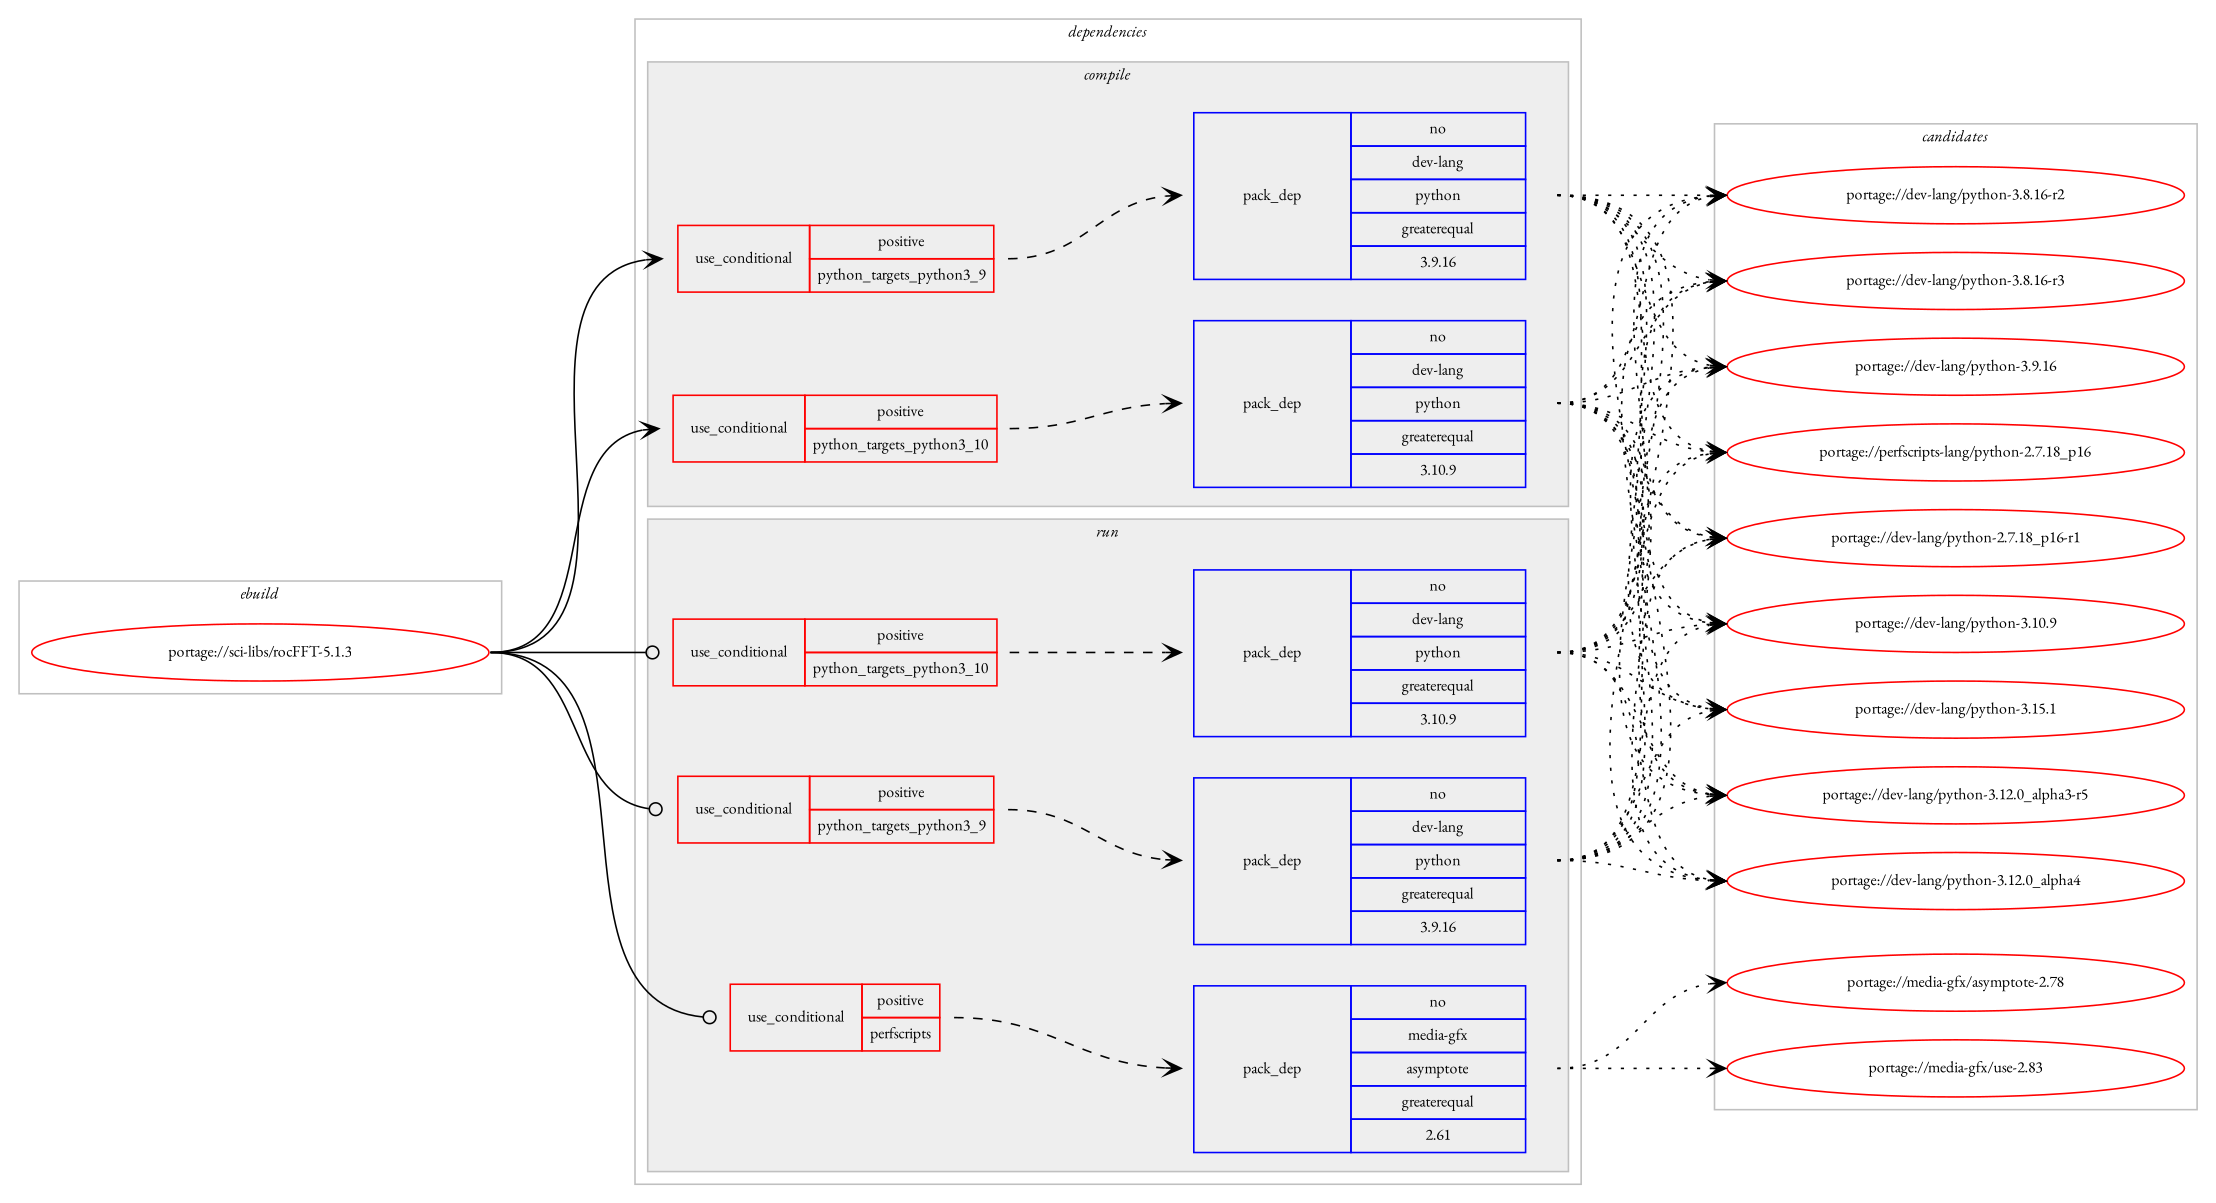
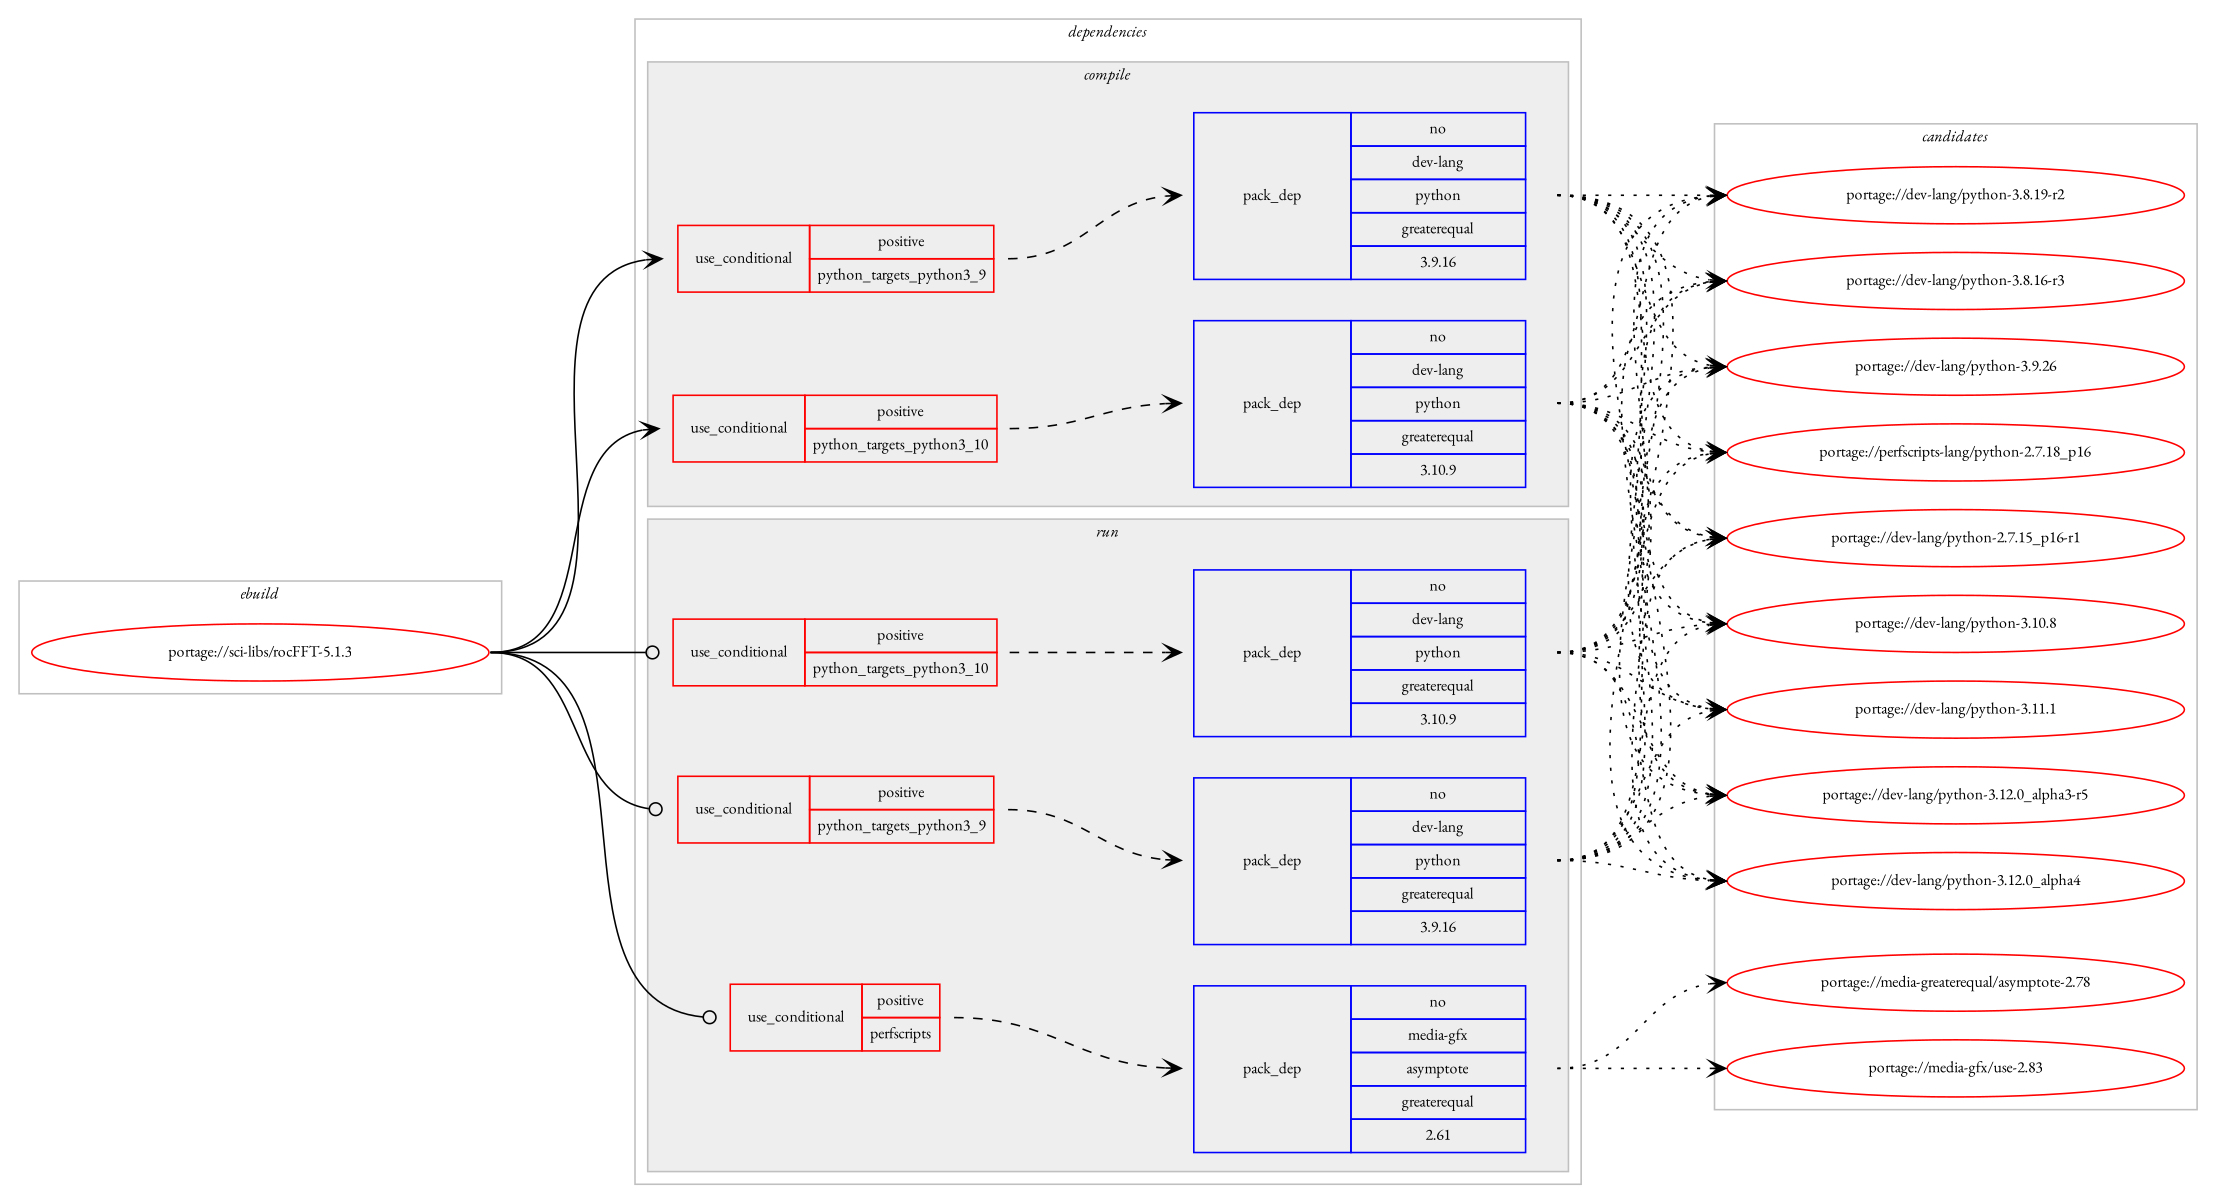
  digraph {
    compound=true
    concentrate=true
    fontname="EB Garamond"
    fontsize=10
    newrank=true
    rankdir=LR
    ranksep=1.5
    node [color=red fontname="EB Garamond" fontsize=10]
    edge [arrowhead=vee fontname="EB Garamond" headport=w style=dotted tailport=e weight=100]
    n1 [label="portage://sci-libs/rocFFT-5.1.3" width=4]
    n2 [color=blue label=<<TABLE BORDER="0" CELLBORDER="1" CELLSPACING="0" CELLPADDING="4" WIDTH="220"><TR><TD ROWSPAN="6" CELLPADDING="30">pack_dep</TD></TR><TR><TD WIDTH="110">no</TD></TR><TR><TD>dev-lang</TD></TR><TR><TD>python</TD></TR><TR><TD>greaterequal</TD></TR><TR><TD>3.10.9</TD></TR></TABLE>> shape=none]
    n3 [label=<<TABLE BORDER="0" CELLBORDER="1" CELLSPACING="0" CELLPADDING="4"><TR><TD ROWSPAN="3" CELLPADDING="10">use_conditional</TD></TR><TR><TD>positive</TD></TR><TR><TD>python_targets_python3_10</TD></TR></TABLE>> shape=none]
    n4 [color=blue label=<<TABLE BORDER="0" CELLBORDER="1" CELLSPACING="0" CELLPADDING="4" WIDTH="220"><TR><TD ROWSPAN="6" CELLPADDING="30">pack_dep</TD></TR><TR><TD WIDTH="110">no</TD></TR><TR><TD>dev-lang</TD></TR><TR><TD>python</TD></TR><TR><TD>greaterequal</TD></TR><TR><TD>3.9.16</TD></TR></TABLE>> shape=none]
    n5 [label=<<TABLE BORDER="0" CELLBORDER="1" CELLSPACING="0" CELLPADDING="4"><TR><TD ROWSPAN="3" CELLPADDING="10">use_conditional</TD></TR><TR><TD>positive</TD></TR><TR><TD>python_targets_python3_9</TD></TR></TABLE>> shape=none]
    n6 [color=blue label=<<TABLE BORDER="0" CELLBORDER="1" CELLSPACING="0" CELLPADDING="4" WIDTH="220"><TR><TD ROWSPAN="6" CELLPADDING="30">pack_dep</TD></TR><TR><TD WIDTH="110">no</TD></TR><TR><TD>media-gfx</TD></TR><TR><TD>asymptote</TD></TR><TR><TD>greaterequal</TD></TR><TR><TD>2.61</TD></TR></TABLE>> shape=none]
    n7 [label=<<TABLE BORDER="0" CELLBORDER="1" CELLSPACING="0" CELLPADDING="4"><TR><TD ROWSPAN="3" CELLPADDING="10">use_conditional</TD></TR><TR><TD>positive</TD></TR><TR><TD>perfscripts</TD></TR></TABLE>> shape=none]
    n8 [color=blue label=<<TABLE BORDER="0" CELLBORDER="1" CELLSPACING="0" CELLPADDING="4" WIDTH="220"><TR><TD ROWSPAN="6" CELLPADDING="30">pack_dep</TD></TR><TR><TD WIDTH="110">no</TD></TR><TR><TD>dev-lang</TD></TR><TR><TD>python</TD></TR><TR><TD>greaterequal</TD></TR><TR><TD>3.10.9</TD></TR></TABLE>> shape=none]
    n9 [label=<<TABLE BORDER="0" CELLBORDER="1" CELLSPACING="0" CELLPADDING="4"><TR><TD ROWSPAN="3" CELLPADDING="10">use_conditional</TD></TR><TR><TD>positive</TD></TR><TR><TD>python_targets_python3_10</TD></TR></TABLE>> shape=none]
    n10 [color=blue label=<<TABLE BORDER="0" CELLBORDER="1" CELLSPACING="0" CELLPADDING="4" WIDTH="220"><TR><TD ROWSPAN="6" CELLPADDING="30">pack_dep</TD></TR><TR><TD WIDTH="110">no</TD></TR><TR><TD>dev-lang</TD></TR><TR><TD>python</TD></TR><TR><TD>greaterequal</TD></TR><TR><TD>3.9.16</TD></TR></TABLE>> shape=none]
    n11 [label=<<TABLE BORDER="0" CELLBORDER="1" CELLSPACING="0" CELLPADDING="4"><TR><TD ROWSPAN="3" CELLPADDING="10">use_conditional</TD></TR><TR><TD>positive</TD></TR><TR><TD>python_targets_python3_9</TD></TR></TABLE>> shape=none]
    n12 [label="portage://perfscripts-lang/python-2.7.18_p16" width=4]
-   n13 [label="portage://dev-lang/python-2.7.18_p16-r1" width=4]
-   n14 [label="portage://dev-lang/python-3.10.9" width=4]
-   n15 [label="portage://dev-lang/python-3.15.1" width=4]
+   n13 [label="portage://dev-lang/python-2.7.15_p16-r1" width=4]
+   n14 [label="portage://dev-lang/python-3.10.8" width=4]
+   n15 [label="portage://dev-lang/python-3.11.1" width=4]
    n16 [label="portage://dev-lang/python-3.12.0_alpha3-r5" width=4]
    n17 [label="portage://dev-lang/python-3.12.0_alpha4" width=4]
-   n18 [label="portage://dev-lang/python-3.8.16-r2" width=4]
+   n18 [label="portage://dev-lang/python-3.8.19-r2" width=4]
    n19 [label="portage://dev-lang/python-3.8.16-r3" width=4]
-   n20 [label="portage://dev-lang/python-3.9.16" width=4]
-   n21 [label="portage://media-gfx/asymptote-2.78" width=4]
+   n20 [label="portage://dev-lang/python-3.9.26" width=4]
+   n21 [label="portage://media-greaterequal/asymptote-2.78" width=4]
    n22 [label="portage://media-gfx/use-2.83" width=4]
    subgraph cluster_1 {
      color=gray
      label=<<i>ebuild</i>>
      rank=same
      n1
    }
    subgraph cluster_2 {
      color=gray
      label=<<i>dependencies</i>>
      subgraph cluster_3 {
        color=gray
        fillcolor="#eeeeee"
        label=<<i>compile</i>>
        style=filled
        subgraph sub_4 {
          color=gray
          fillcolor="#eeeeee"
          label=<<i>compile</i>>
          style=filled
          n3
          subgraph sub_5 {
            color=gray
            fillcolor="#eeeeee"
            label=<<i>compile</i>>
            style=filled
            n2
          }
        }
        subgraph sub_6 {
          color=gray
          fillcolor="#eeeeee"
          label=<<i>compile</i>>
          style=filled
          n5
          subgraph sub_7 {
            color=gray
            fillcolor="#eeeeee"
            label=<<i>compile</i>>
            style=filled
            n4
          }
        }
      }
      subgraph cluster_8 {
        color=gray
        fillcolor="#eeeeee"
        label=<<i>compile and run</i>>
        style=filled
      }
      subgraph cluster_9 {
        color=gray
        fillcolor="#eeeeee"
        label=<<i>run</i>>
        style=filled
        subgraph sub_10 {
          color=gray
          fillcolor="#eeeeee"
          label=<<i>run</i>>
          style=filled
          n7
          subgraph sub_11 {
            color=gray
            fillcolor="#eeeeee"
            label=<<i>run</i>>
            style=filled
            n6
          }
        }
        subgraph sub_12 {
          color=gray
          fillcolor="#eeeeee"
          label=<<i>run</i>>
          style=filled
          n9
          subgraph sub_13 {
            color=gray
            fillcolor="#eeeeee"
            label=<<i>run</i>>
            style=filled
            n8
          }
        }
        subgraph sub_14 {
          color=gray
          fillcolor="#eeeeee"
          label=<<i>run</i>>
          style=filled
          n11
          subgraph sub_15 {
            color=gray
            fillcolor="#eeeeee"
            label=<<i>run</i>>
            style=filled
            n10
          }
        }
      }
    }
    subgraph cluster_16 {
      color=gray
      label=<<i>candidates</i>>
      rank=same
      subgraph sub_17 {
        color=black
        label=<<i>candidates</i>>
        nodesep=1
        rank=same
        n12
        n13
        n14
        n15
        n16
        n17
        n18
        n19
        n20
      }
      subgraph sub_18 {
        color=black
        label=<<i>candidates</i>>
        nodesep=1
        rank=same
        n12
        n13
        n14
        n15
        n16
        n17
        n18
        n19
        n20
      }
      subgraph sub_19 {
        color=black
        label=<<i>candidates</i>>
        nodesep=1
        rank=same
        n21
        n22
      }
      subgraph sub_20 {
        color=black
        label=<<i>candidates</i>>
        nodesep=1
        rank=same
        n12
        n13
        n14
        n15
        n16
        n17
        n18
        n19
        n20
      }
      subgraph sub_21 {
        color=black
        label=<<i>candidates</i>>
        nodesep=1
        rank=same
        n12
        n13
        n14
        n15
        n16
        n17
        n18
        n19
        n20
      }
    }
    n1 -> n3 [style=solid weight=20]
    n1 -> n5 [style=solid weight=20]
    n1 -> n7 [arrowhead=odot style=solid weight=20]
    n1 -> n9 [arrowhead=odot style=solid weight=20]
    n1 -> n11 [arrowhead=odot style=solid weight=20]
    n2 -> n12
    n2 -> n13
    n2 -> n14
    n2 -> n15
    n2 -> n16
    n2 -> n17
    n2 -> n18
    n2 -> n19
    n2 -> n20
    n3 -> n2 [style=dashed weight=20]
    n4 -> n12
    n4 -> n13
    n4 -> n14
    n4 -> n15
    n4 -> n16
    n4 -> n17
    n4 -> n18
    n4 -> n19
    n4 -> n20
    n5 -> n4 [style=dashed weight=20]
    n6 -> n21
    n6 -> n22
    n7 -> n6 [style=dashed weight=20]
    n8 -> n12
    n8 -> n13
    n8 -> n14
    n8 -> n15
    n8 -> n16
    n8 -> n17
    n8 -> n18
    n8 -> n19
    n8 -> n20
    n9 -> n8 [style=dashed weight=20]
    n10 -> n12
    n10 -> n13
    n10 -> n14
    n10 -> n15
    n10 -> n16
    n10 -> n17
    n10 -> n18
    n10 -> n19
    n10 -> n20
    n11 -> n10 [style=dashed weight=20]
  }
